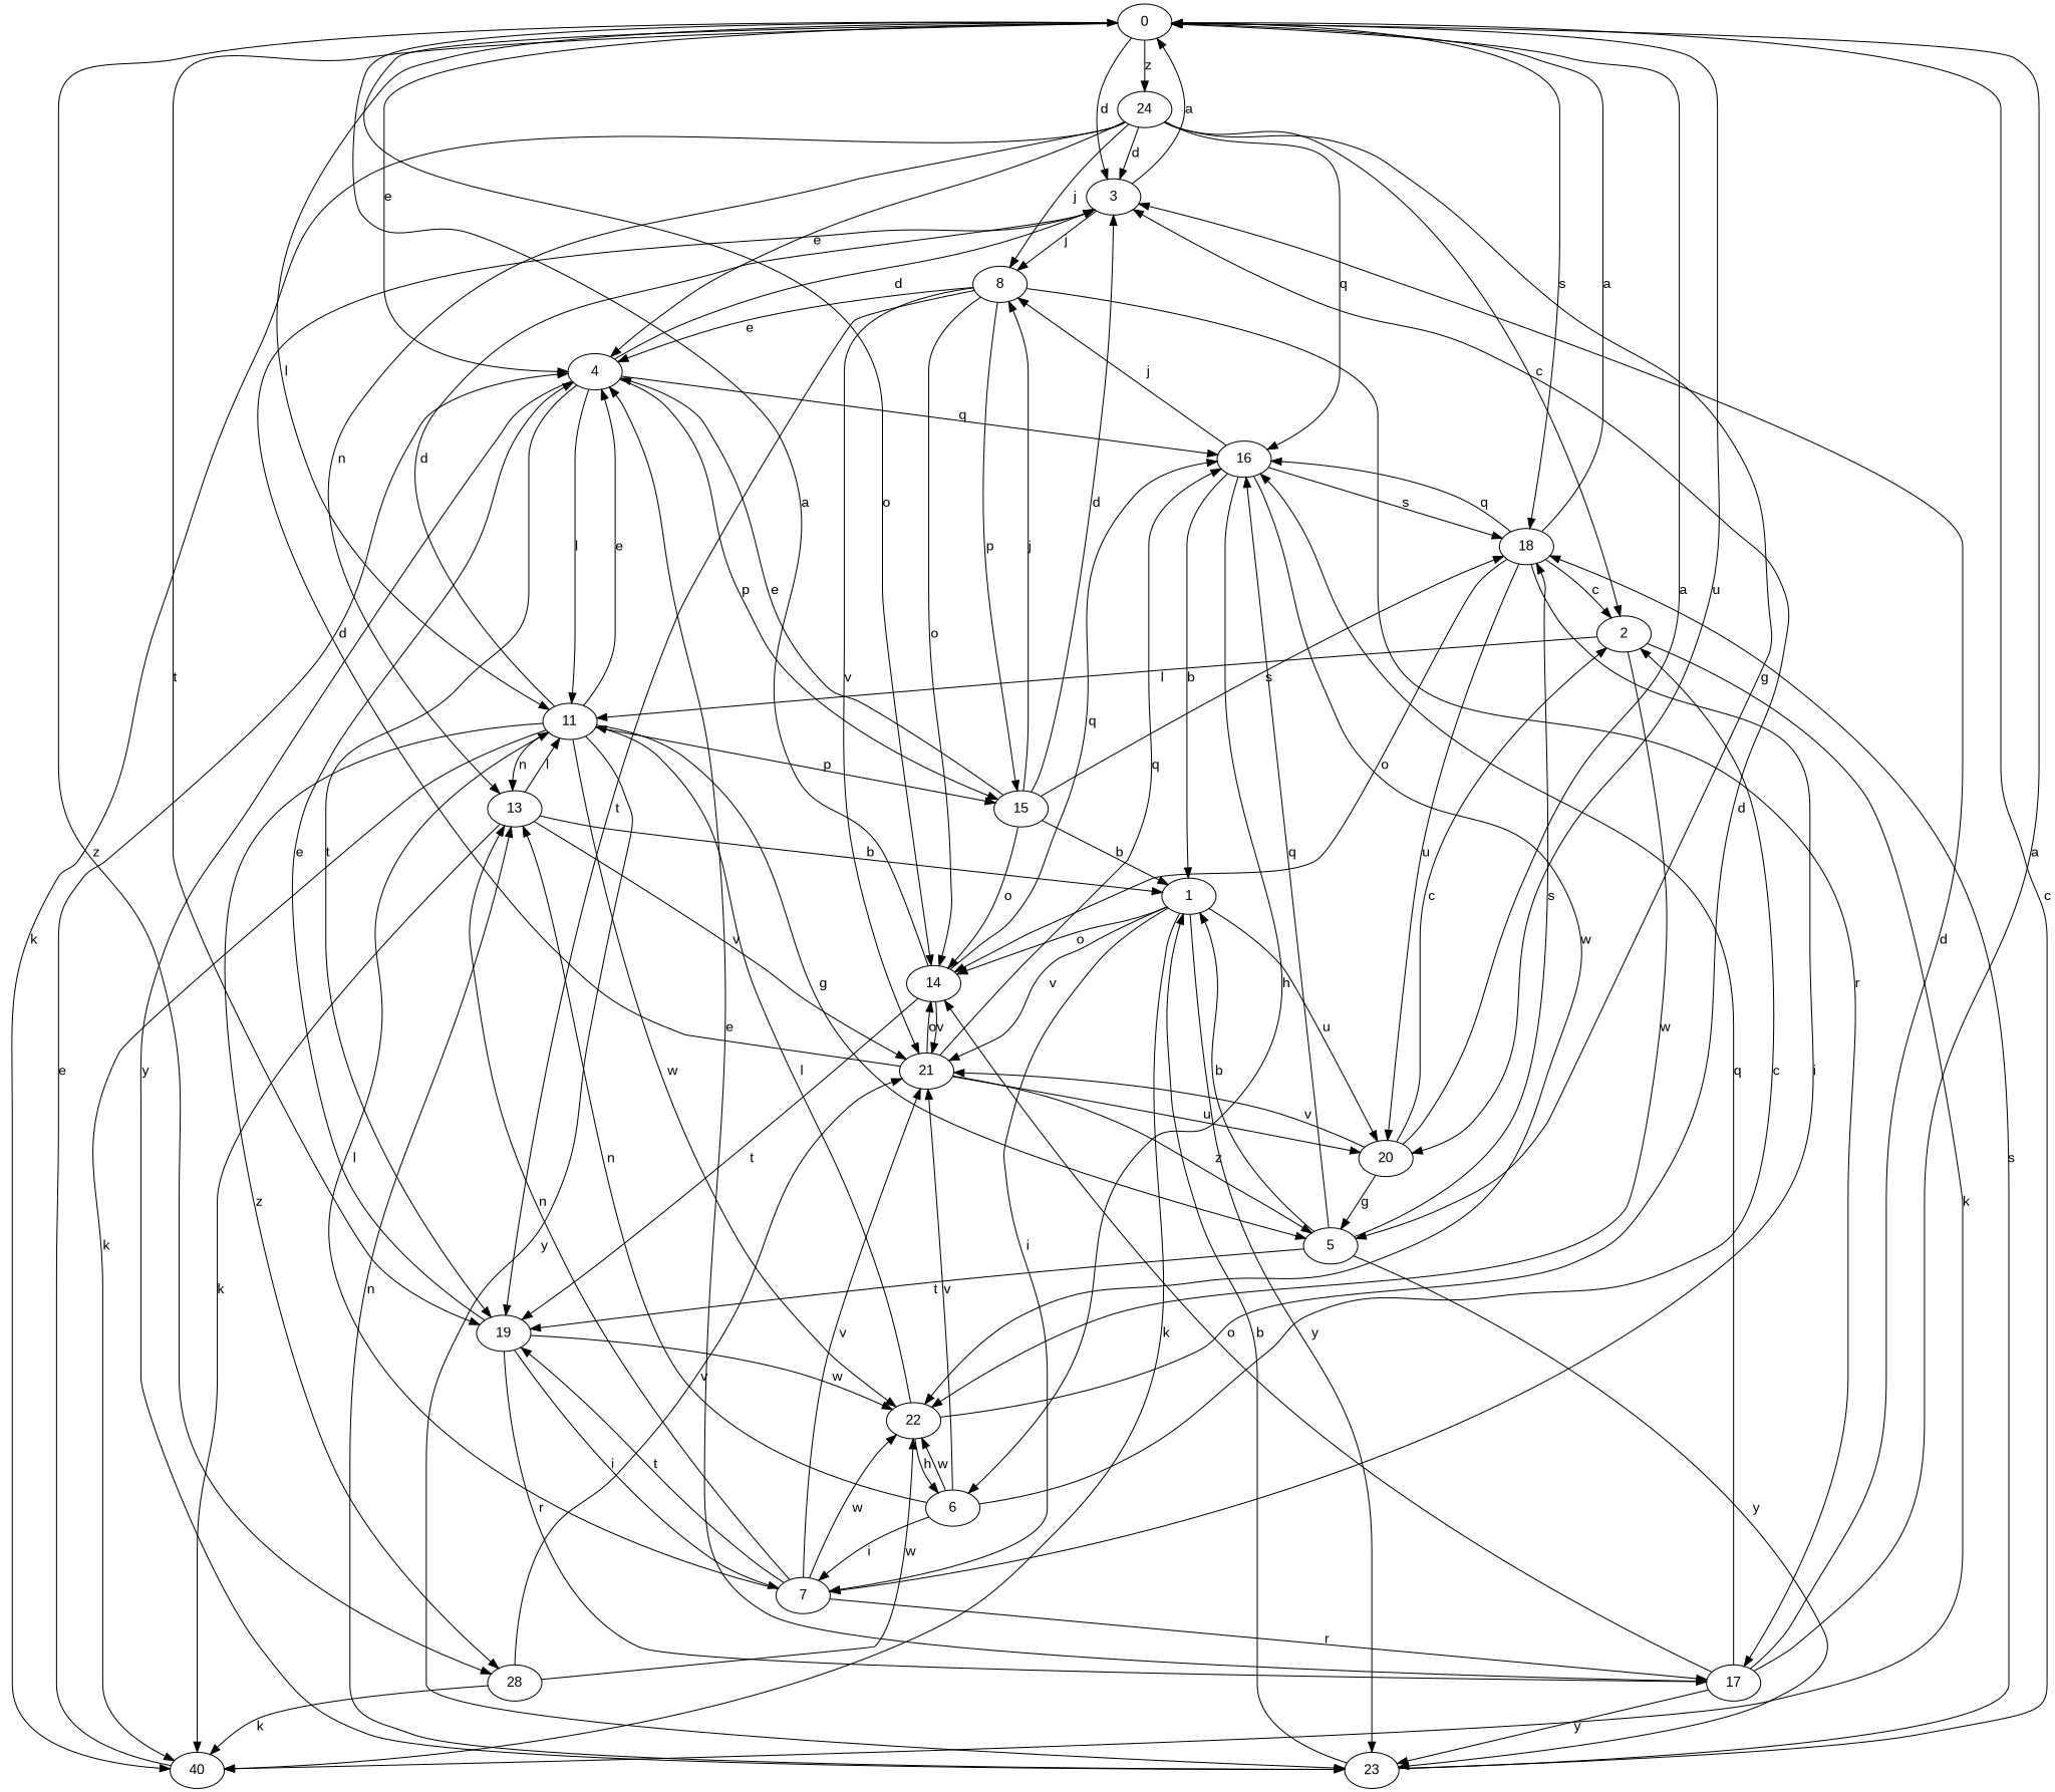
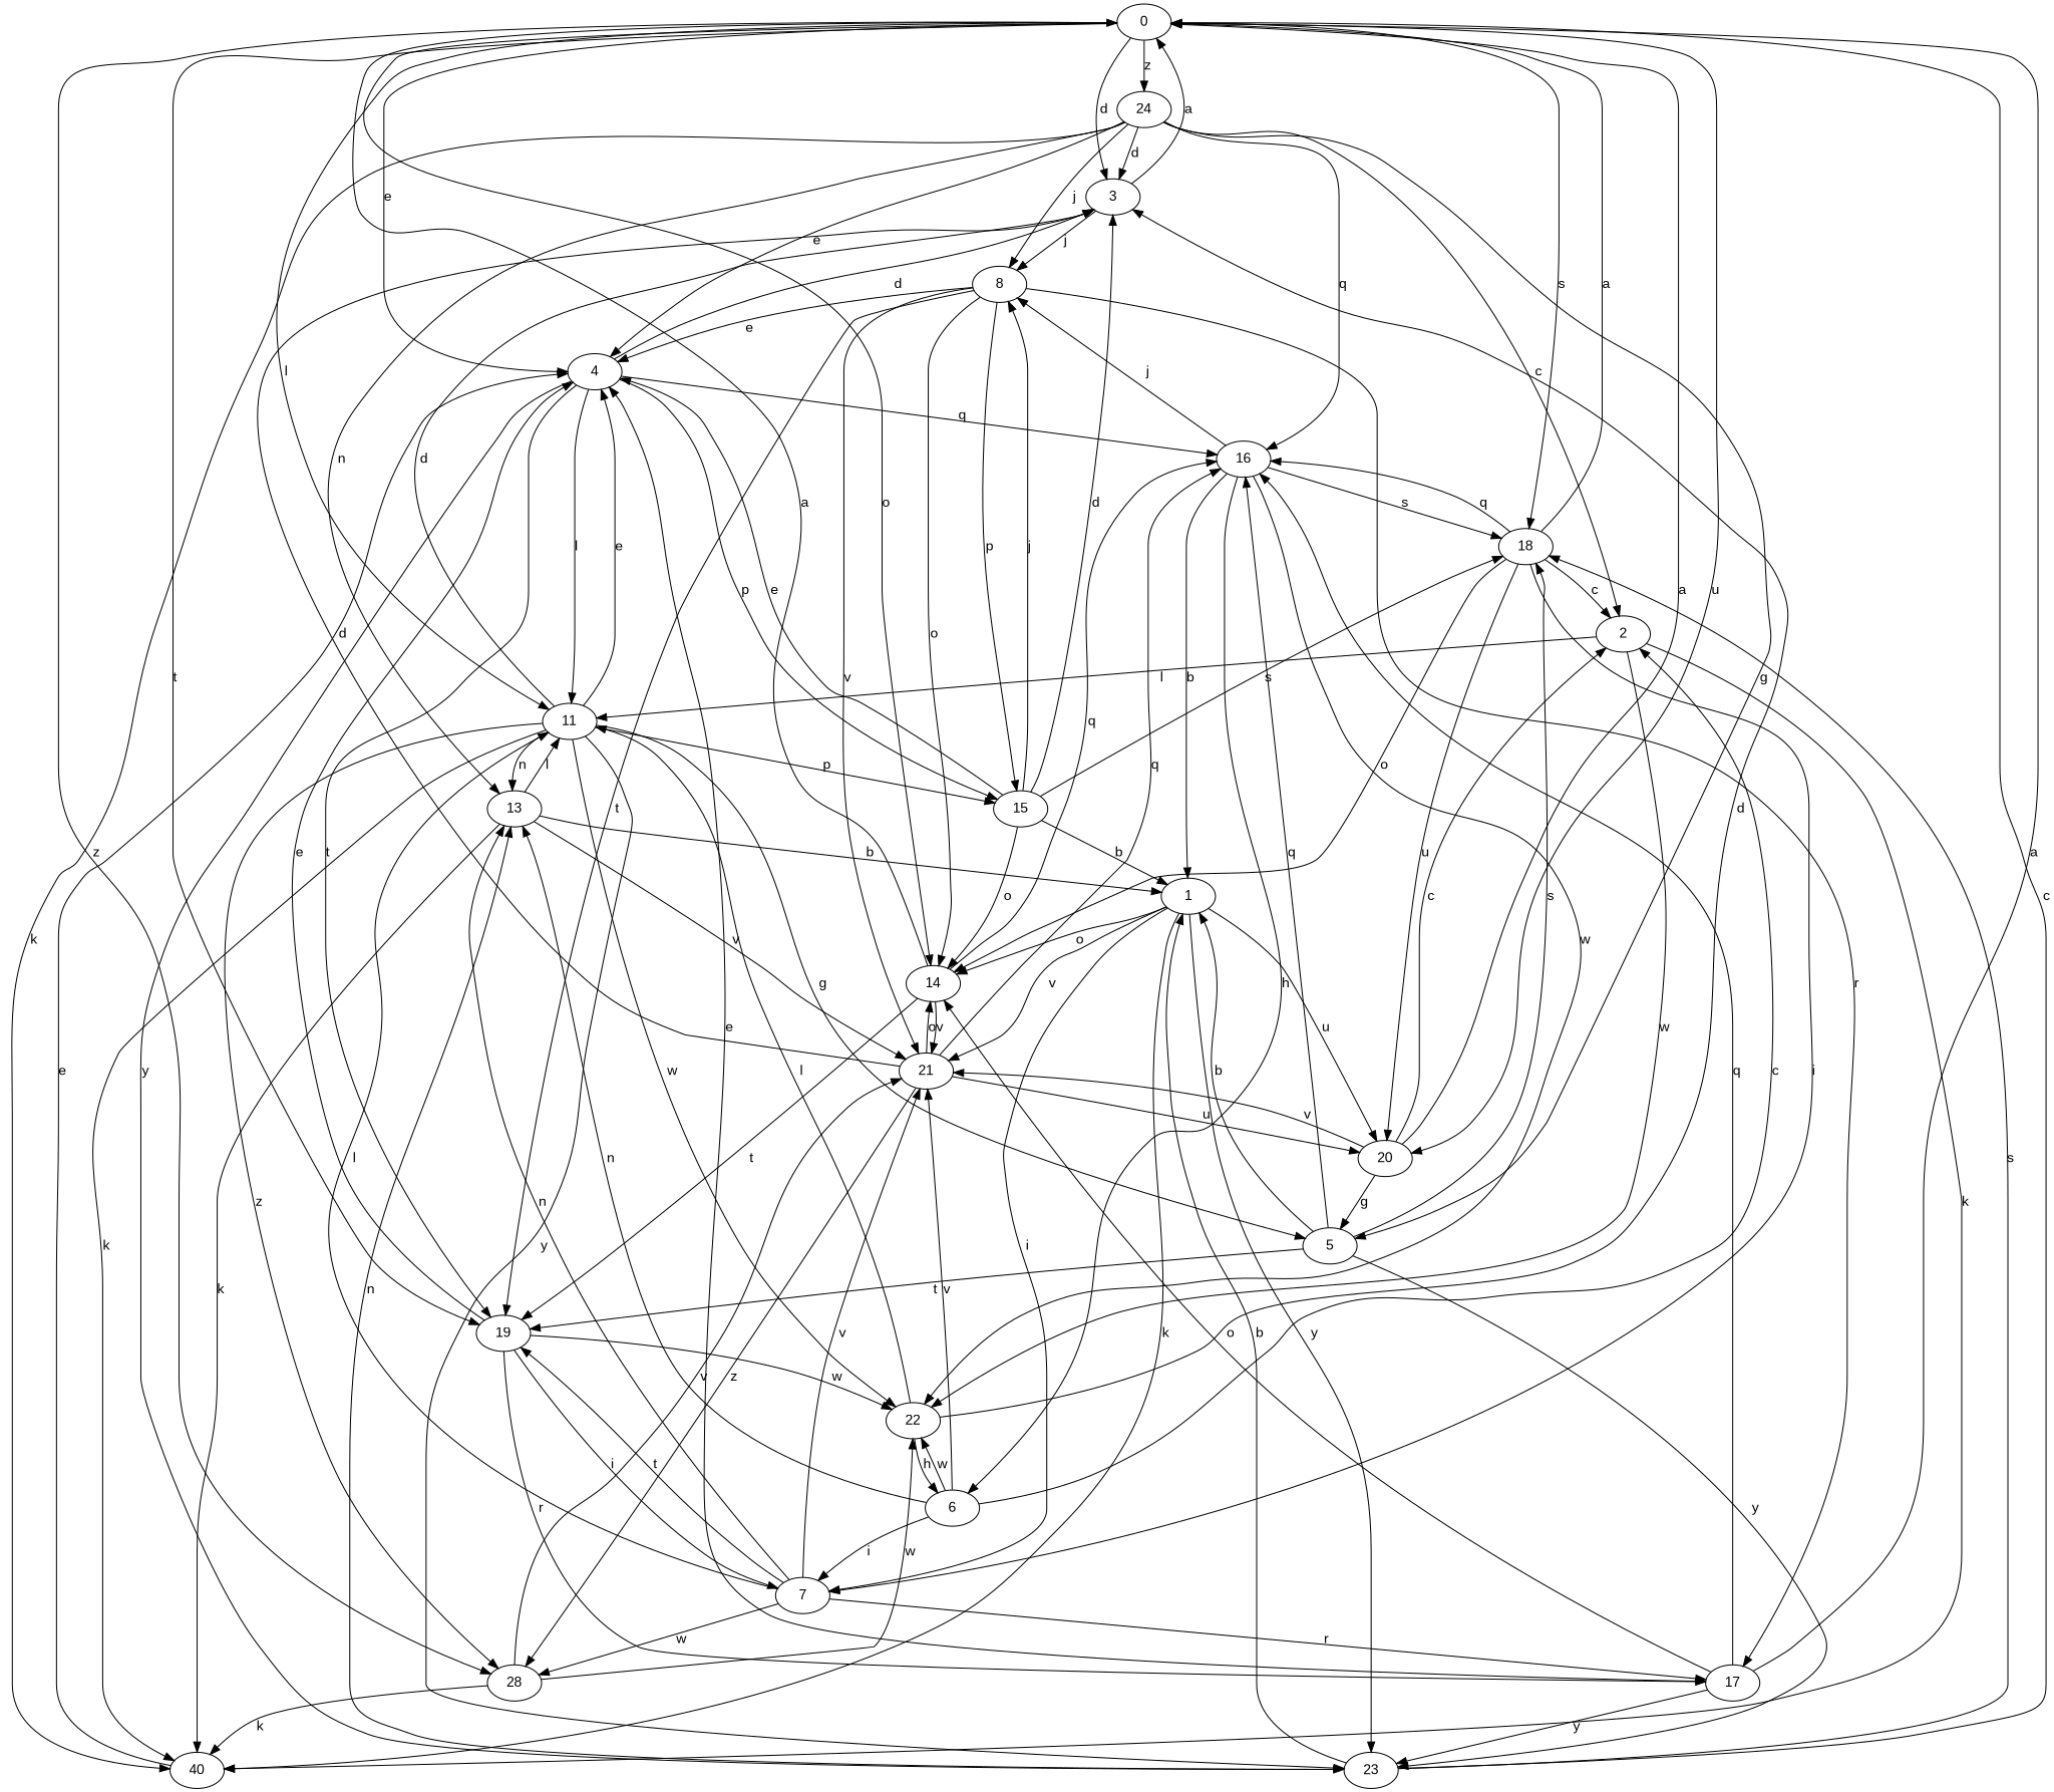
  strict digraph {
    fontname="Liberation Sans"
    node [fontname="Liberation Sans"]
    edge [fontname="Liberation Sans"]
    0
    3
    4
    11
    14
    18
    19
    20
    24
    28
    8
    23
    15
    16
    n15 [label=40]
    22
    5
    13
    21
    7
    2
    17
    1
    6
    0 -> 3 [label=d]
    0 -> 4 [label=e]
    0 -> 11 [label=l]
    0 -> 14 [label=o]
    0 -> 18 [label=s]
    0 -> 19 [label=t]
    0 -> 20 [label=u]
    0 -> 24 [label=z]
    0 -> 28 [label=z]
    3 -> 0 [label=a]
    3 -> 8 [label=j]
    4 -> 3 [label=d]
    4 -> 11 [label=l]
    4 -> 19 [label=t]
    4 -> 23 [label=y]
    4 -> 15 [label=p]
    4 -> 16 [label=q]
    11 -> 3 [label=d]
    11 -> 4 [label=e]
    11 -> 28 [label=z]
    11 -> 23 [label=y]
    11 -> 15 [label=p]
    11 -> n15 [label=k]
    11 -> 22 [label=w]
    11 -> 5 [label=g]
    11 -> 13 [label=n]
    14 -> 0 [label=a]
    14 -> 19 [label=t]
    14 -> 16 [label=q]
    14 -> 21 [label=v]
    18 -> 0 [label=a]
    18 -> 14 [label=o]
    18 -> 20 [label=u]
    18 -> 16 [label=q]
    18 -> 7 [label=i]
    18 -> 2 [label=c]
    19 -> 4 [label=e]
    19 -> 22 [label=w]
    19 -> 7 [label=i]
    19 -> 17 [label=r]
    20 -> 0 [label=a]
    20 -> 5 [label=g]
    20 -> 21 [label=v]
    20 -> 2 [label=c]
    24 -> 3 [label=d]
    24 -> 4 [label=e]
    24 -> 8 [label=j]
    24 -> 16 [label=q]
    24 -> n15 [label=k]
    24 -> 5 [label=g]
    24 -> 13 [label=n]
    24 -> 2 [label=c]
    28 -> n15 [label=k]
    28 -> 22 [label=w]
    28 -> 21 [label=v]
    8 -> 4 [label=e]
    8 -> 14 [label=o]
    8 -> 19 [label=t]
    8 -> 15 [label=p]
    8 -> 21 [label=v]
    8 -> 17 [label=r]
    23 -> 0 [label=c]
    23 -> 18 [label=s]
    23 -> 13 [label=n]
    23 -> 1 [label=b]
    15 -> 3 [label=d]
    15 -> 4 [label=e]
    15 -> 14 [label=o]
    15 -> 18 [label=s]
    15 -> 8 [label=j]
    15 -> 1 [label=b]
    16 -> 18 [label=s]
    16 -> 8 [label=j]
    16 -> 22 [label=w]
    16 -> 1 [label=b]
    16 -> 6 [label=h]
    n15 -> 4 [label=e]
    22 -> 3 [label=d]
    22 -> 11 [label=l]
    22 -> 6 [label=h]
    5 -> 18 [label=s]
    5 -> 19 [label=t]
    5 -> 23 [label=y]
    5 -> 16 [label=q]
    5 -> 1 [label=b]
    13 -> 11 [label=l]
    13 -> n15 [label=k]
    13 -> 21 [label=v]
    13 -> 1 [label=b]
    21 -> 3 [label=d]
    21 -> 14 [label=o]
    21 -> 20 [label=u]
-   21 -> 5 [label=z]
+   21 -> 28 [label=z]
    21 -> 16 [label=q]
    7 -> 11 [label=l]
    7 -> 19 [label=t]
-   7 -> 22 [label=w]
+   7 -> 28 [label=w]
    7 -> 13 [label=n]
    7 -> 21 [label=v]
    7 -> 17 [label=r]
    2 -> 11 [label=l]
    2 -> n15 [label=k]
    2 -> 22 [label=w]
    17 -> 0 [label=a]
-   17 -> 3 [label=d]
    17 -> 4 [label=e]
    17 -> 14 [label=o]
    17 -> 23 [label=y]
    17 -> 16 [label=q]
    1 -> 14 [label=o]
    1 -> 20 [label=u]
    1 -> 23 [label=y]
    1 -> n15 [label=k]
    1 -> 21 [label=v]
    1 -> 7 [label=i]
    6 -> 22 [label=w]
    6 -> 13 [label=n]
    6 -> 21 [label=v]
    6 -> 7 [label=i]
    6 -> 2 [label=c]
  }
